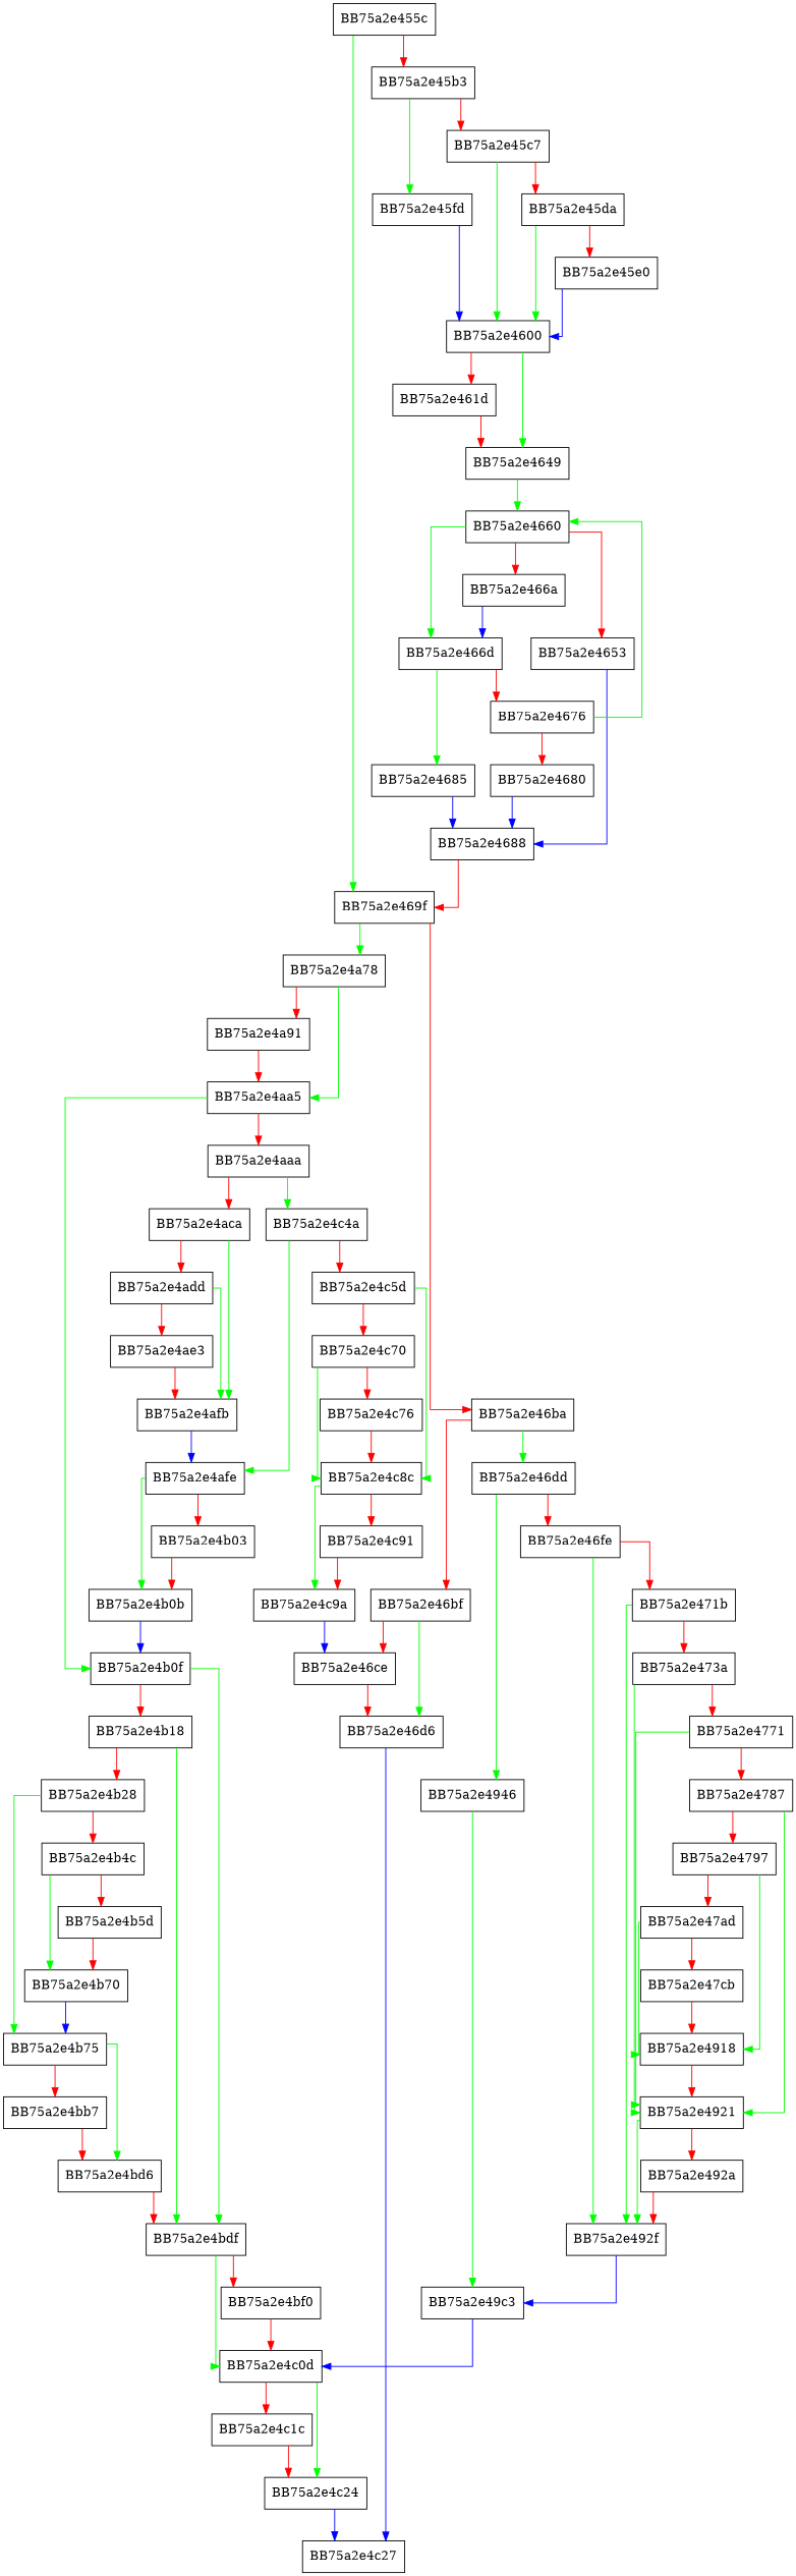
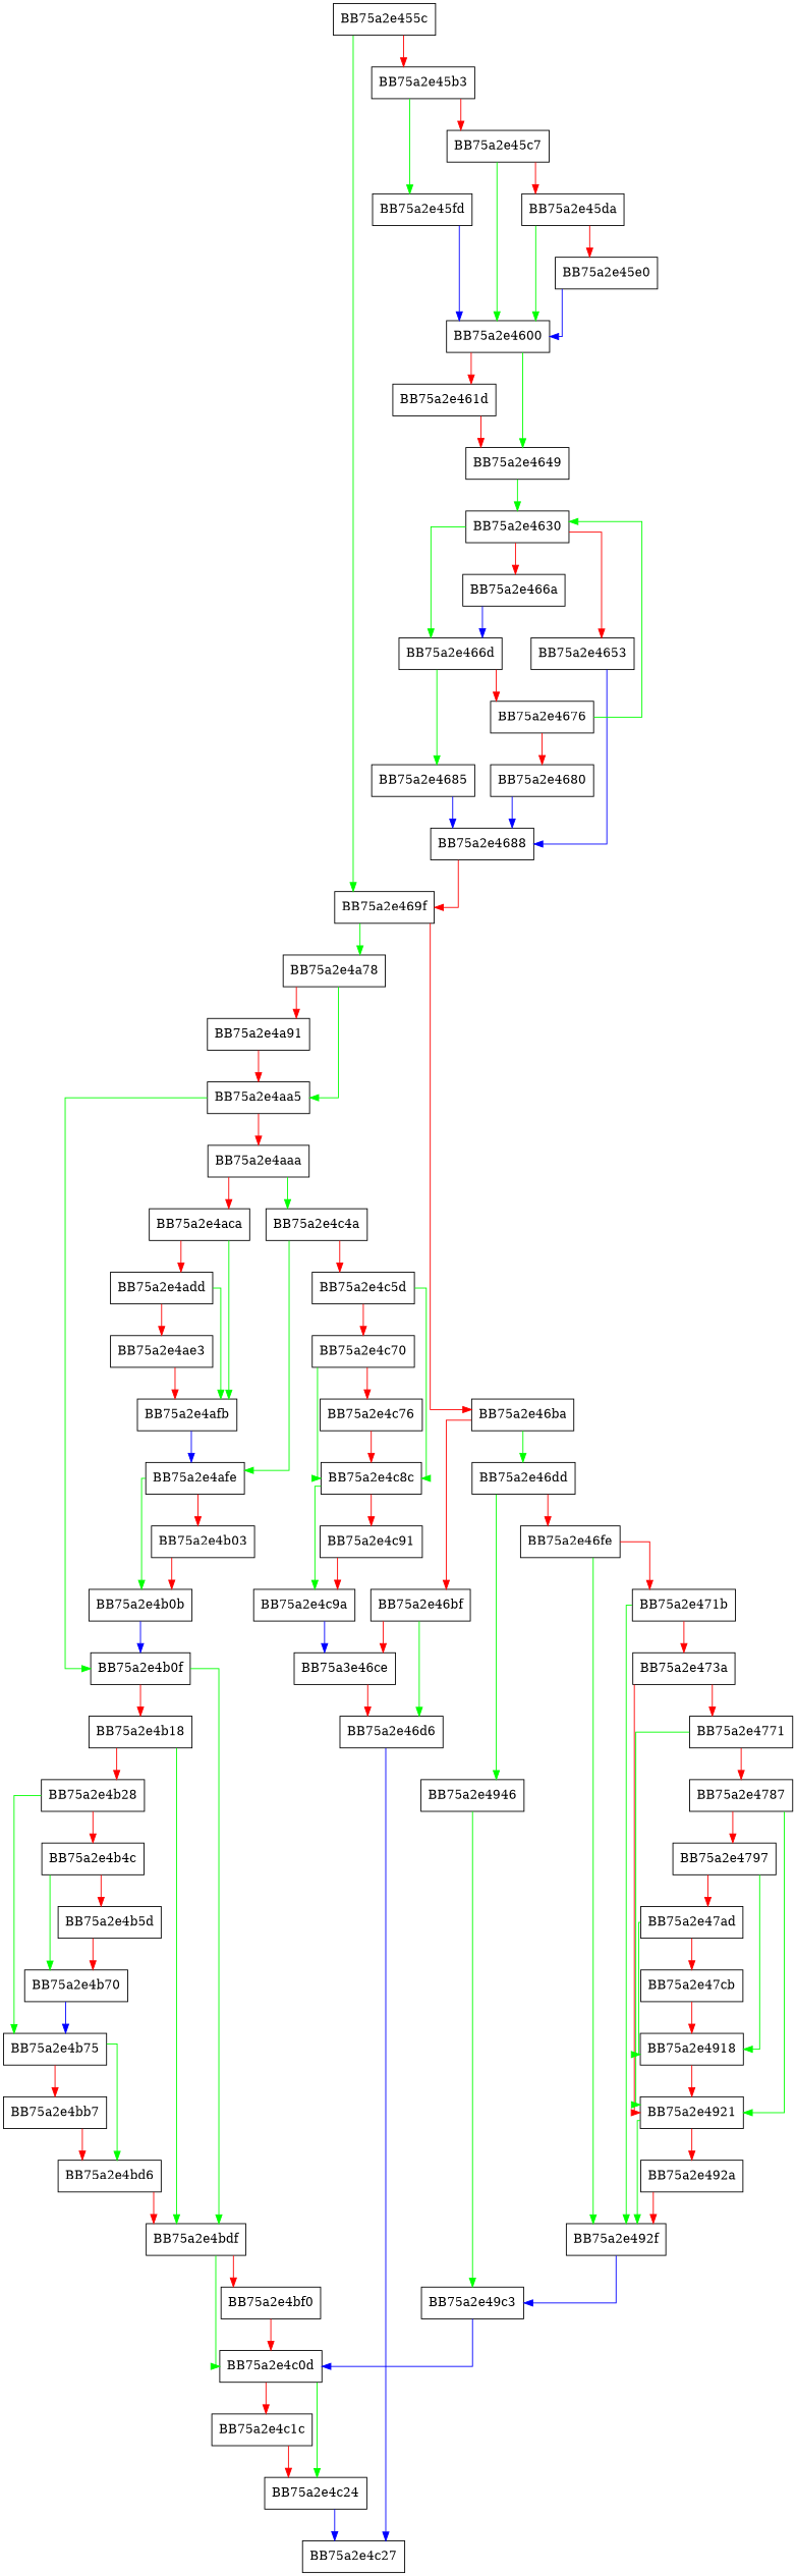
  digraph {
    splines=ortho
    node [shape=box]
    edge [color=red]
    BB75a2e455c
    BB75a2e469f
    BB75a2e45b3
    BB75a2e4a78
    BB75a2e46ba
    BB75a2e45fd
    BB75a2e45c7
    BB75a2e4aa5
    BB75a2e4a91
    BB75a2e46dd
    BB75a2e46bf
    BB75a2e4600
    BB75a2e45da
    BB75a2e4649
    BB75a2e461d
    BB75a2e45e0
-   BB75a2e4660
+   BB75a2e4660 [label=BB75a2e4630]
    BB75a2e4653
    BB75a2e466d
    BB75a2e466a
    BB75a2e4688
    BB75a2e4685
    BB75a2e4676
    BB75a2e4680
    BB75a2e4b0f
    BB75a2e4aaa
    BB75a2e4946
    BB75a2e46fe
    BB75a2e46d6
-   BB75a2e46ce
+   BB75a2e46ce [label=BB75a3e46ce]
    BB75a2e49c3
    BB75a2e492f
    BB75a2e471b
    BB75a2e4c27
    BB75a2e4c0d
    BB75a2e473a
    BB75a2e4921
    BB75a2e4771
    BB75a2e492a
    BB75a2e4787
    BB75a2e4797
    BB75a2e4918
    BB75a2e47ad
    BB75a2e47cb
    BB75a2e4c24
    BB75a2e4c1c
    BB75a2e4bdf
    BB75a2e4b18
    BB75a2e4c4a
    BB75a2e4aca
    BB75a2e4bf0
    BB75a2e4b28
    BB75a2e4afe
    BB75a2e4c5d
    BB75a2e4afb
    BB75a2e4add
    BB75a2e4b0b
    BB75a2e4b03
    BB75a2e4c8c
    BB75a2e4c70
    BB75a2e4ae3
    BB75a2e4b75
    BB75a2e4b4c
    BB75a2e4bd6
    BB75a2e4bb7
    BB75a2e4b70
    BB75a2e4b5d
    BB75a2e4c9a
    BB75a2e4c91
    BB75a2e4c76
    BB75a2e455c -> BB75a2e469f [color=green]
    BB75a2e455c -> BB75a2e45b3
    BB75a2e469f -> BB75a2e4a78 [color=green]
    BB75a2e469f -> BB75a2e46ba
    BB75a2e45b3 -> BB75a2e45fd [color=green]
    BB75a2e45b3 -> BB75a2e45c7
    BB75a2e4a78 -> BB75a2e4aa5 [color=green]
    BB75a2e4a78 -> BB75a2e4a91
    BB75a2e46ba -> BB75a2e46dd [color=green]
    BB75a2e46ba -> BB75a2e46bf
    BB75a2e45fd -> BB75a2e4600 [color=blue]
    BB75a2e45c7 -> BB75a2e4600 [color=green]
    BB75a2e45c7 -> BB75a2e45da
    BB75a2e4aa5 -> BB75a2e4b0f [color=green]
    BB75a2e4aa5 -> BB75a2e4aaa
    BB75a2e4a91 -> BB75a2e4aa5
    BB75a2e46dd -> BB75a2e4946 [color=green]
    BB75a2e46dd -> BB75a2e46fe
    BB75a2e46bf -> BB75a2e46d6 [color=green]
    BB75a2e46bf -> BB75a2e46ce
    BB75a2e4600 -> BB75a2e4649 [color=green]
    BB75a2e4600 -> BB75a2e461d
    BB75a2e45da -> BB75a2e4600 [color=green]
    BB75a2e45da -> BB75a2e45e0
    BB75a2e4649 -> BB75a2e4660 [color=green]
    BB75a2e461d -> BB75a2e4649
    BB75a2e45e0 -> BB75a2e4600 [color=blue]
    BB75a2e4660 -> BB75a2e4653
    BB75a2e4660 -> BB75a2e466d [color=green]
    BB75a2e4660 -> BB75a2e466a
    BB75a2e4653 -> BB75a2e4688 [color=blue]
    BB75a2e466d -> BB75a2e4685 [color=green]
    BB75a2e466d -> BB75a2e4676
    BB75a2e466a -> BB75a2e466d [color=blue]
    BB75a2e4688 -> BB75a2e469f
    BB75a2e4685 -> BB75a2e4688 [color=blue]
    BB75a2e4676 -> BB75a2e4660 [color=green]
    BB75a2e4676 -> BB75a2e4680
    BB75a2e4680 -> BB75a2e4688 [color=blue]
    BB75a2e4b0f -> BB75a2e4bdf [color=green]
    BB75a2e4b0f -> BB75a2e4b18
    BB75a2e4aaa -> BB75a2e4c4a [color=green]
    BB75a2e4aaa -> BB75a2e4aca
    BB75a2e4946 -> BB75a2e49c3 [color=green]
    BB75a2e46fe -> BB75a2e492f [color=green]
    BB75a2e46fe -> BB75a2e471b
    BB75a2e46d6 -> BB75a2e4c27 [color=blue]
    BB75a2e46ce -> BB75a2e46d6
    BB75a2e49c3 -> BB75a2e4c0d [color=blue]
    BB75a2e492f -> BB75a2e49c3 [color=blue]
    BB75a2e471b -> BB75a2e492f [color=green]
    BB75a2e471b -> BB75a2e473a
    BB75a2e4c0d -> BB75a2e4c24 [color=green]
    BB75a2e4c0d -> BB75a2e4c1c
-   BB75a2e473a -> BB75a2e4921 [color=green]
+   BB75a2e473a -> BB75a2e4921
    BB75a2e473a -> BB75a2e4771
    BB75a2e4921 -> BB75a2e492f [color=green]
    BB75a2e4921 -> BB75a2e492a
    BB75a2e4771 -> BB75a2e4921 [color=green]
    BB75a2e4771 -> BB75a2e4787
    BB75a2e492a -> BB75a2e492f
    BB75a2e4787 -> BB75a2e4921 [color=green]
    BB75a2e4787 -> BB75a2e4797
    BB75a2e4797 -> BB75a2e4918 [color=green]
    BB75a2e4797 -> BB75a2e47ad
    BB75a2e4918 -> BB75a2e4921
    BB75a2e47ad -> BB75a2e4918 [color=green]
    BB75a2e47ad -> BB75a2e47cb
    BB75a2e47cb -> BB75a2e4918
    BB75a2e4c24 -> BB75a2e4c27 [color=blue]
    BB75a2e4c1c -> BB75a2e4c24
    BB75a2e4bdf -> BB75a2e4c0d [color=green]
    BB75a2e4bdf -> BB75a2e4bf0
    BB75a2e4b18 -> BB75a2e4bdf [color=green]
    BB75a2e4b18 -> BB75a2e4b28
    BB75a2e4c4a -> BB75a2e4afe [color=green]
    BB75a2e4c4a -> BB75a2e4c5d
    BB75a2e4aca -> BB75a2e4afb [color=green]
    BB75a2e4aca -> BB75a2e4add
    BB75a2e4bf0 -> BB75a2e4c0d
    BB75a2e4b28 -> BB75a2e4b75 [color=green]
    BB75a2e4b28 -> BB75a2e4b4c
    BB75a2e4afe -> BB75a2e4b0b [color=green]
    BB75a2e4afe -> BB75a2e4b03
    BB75a2e4c5d -> BB75a2e4c8c [color=green]
    BB75a2e4c5d -> BB75a2e4c70
    BB75a2e4afb -> BB75a2e4afe [color=blue]
    BB75a2e4add -> BB75a2e4afb [color=green]
    BB75a2e4add -> BB75a2e4ae3
    BB75a2e4b0b -> BB75a2e4b0f [color=blue]
    BB75a2e4b03 -> BB75a2e4b0b
    BB75a2e4c8c -> BB75a2e4c9a [color=green]
    BB75a2e4c8c -> BB75a2e4c91
    BB75a2e4c70 -> BB75a2e4c8c [color=green]
    BB75a2e4c70 -> BB75a2e4c76
    BB75a2e4ae3 -> BB75a2e4afb
    BB75a2e4b75 -> BB75a2e4bd6 [color=green]
    BB75a2e4b75 -> BB75a2e4bb7
    BB75a2e4b4c -> BB75a2e4b70 [color=green]
    BB75a2e4b4c -> BB75a2e4b5d
    BB75a2e4bd6 -> BB75a2e4bdf
    BB75a2e4bb7 -> BB75a2e4bd6
    BB75a2e4b70 -> BB75a2e4b75 [color=blue]
    BB75a2e4b5d -> BB75a2e4b70
    BB75a2e4c9a -> BB75a2e46ce [color=blue]
    BB75a2e4c91 -> BB75a2e4c9a
    BB75a2e4c76 -> BB75a2e4c8c
  }
